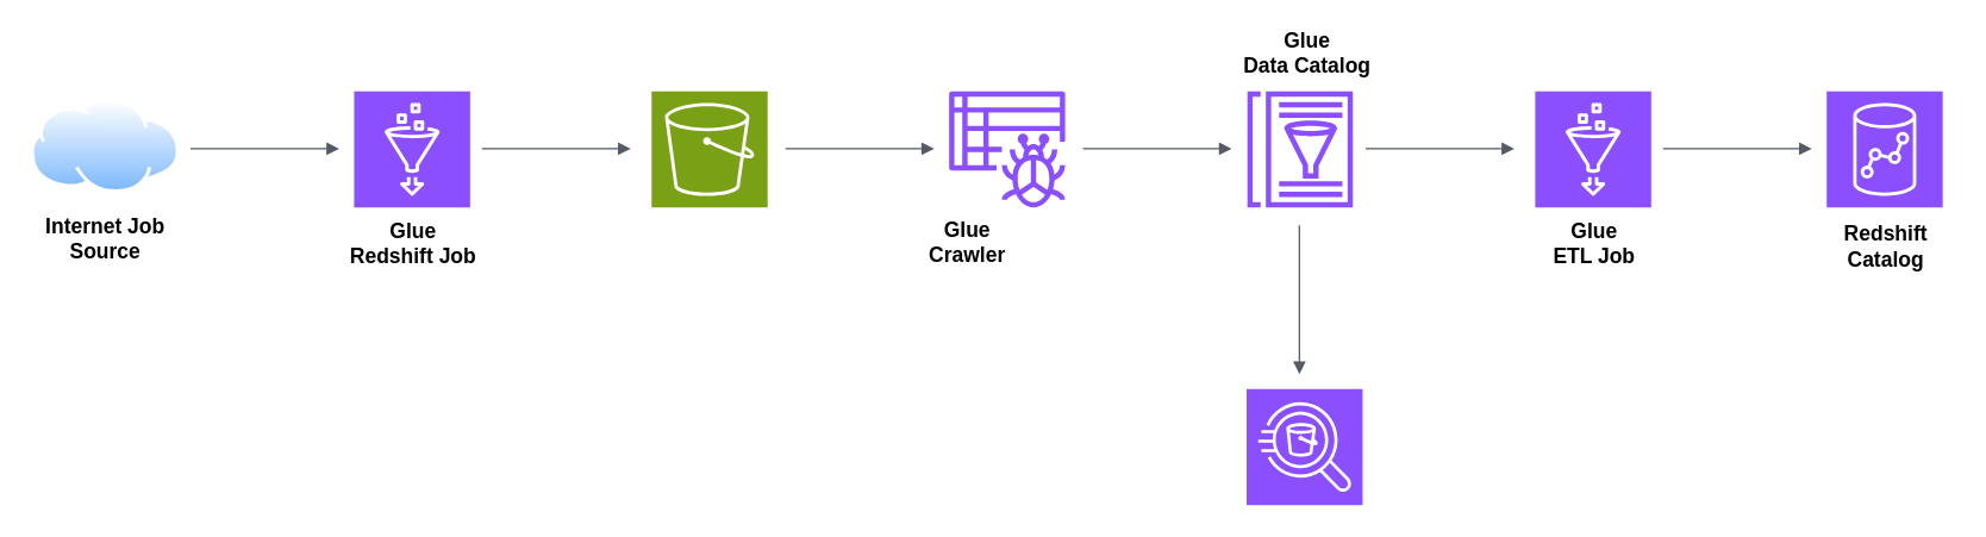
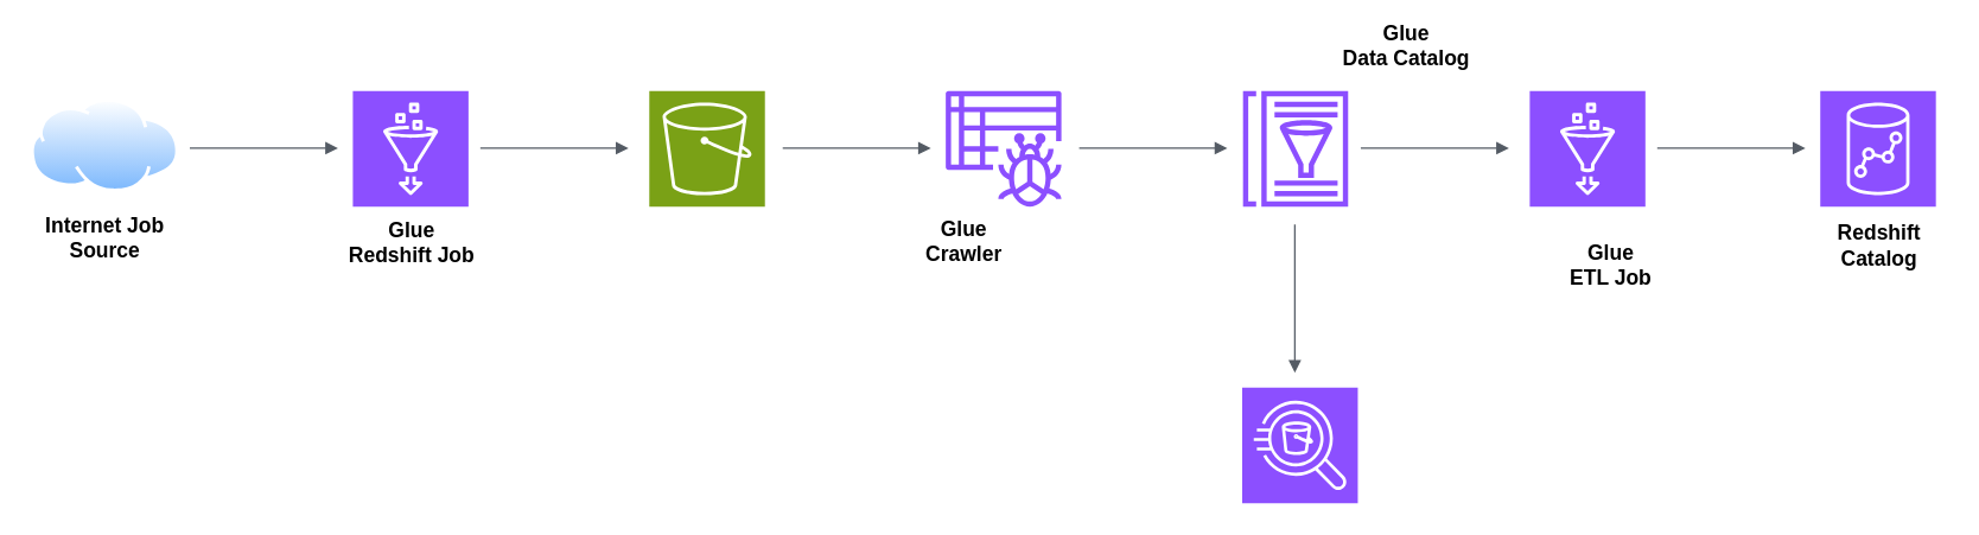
  <mxCell id="0" />
  <mxCell id="1" parent="0" />
  <mxCell id="2" value="" style="sketch=0;points=[[0,0,0],[0.25,0,0],[0.5,0,0],[0.75,0,0],[1,0,0],[0,1,0],[0.25,1,0],[0.5,1,0],[0.75,1,0],[1,1,0],[0,0.25,0],[0,0.5,0],[0,0.75,0],[1,0.25,0],[1,0.5,0],[1,0.75,0]];outlineConnect=0;fontColor=#232F3E;fillColor=#8C4FFF;strokeColor=#ffffff;dashed=0;verticalLabelPosition=bottom;verticalAlign=top;align=center;html=1;fontSize=12;fontStyle=0;aspect=fixed;shape=mxgraph.aws4.resourceIcon;resIcon=mxgraph.aws4.glue;" vertex="1" parent="1"><mxGeometry x="1031" y="61" width="78" height="78" as="geometry" /></mxCell>
  <mxCell id="3" value="" style="sketch=0;outlineConnect=0;fontColor=#232F3E;gradientColor=none;fillColor=#8C4FFF;strokeColor=none;dashed=0;verticalLabelPosition=bottom;verticalAlign=top;align=center;html=1;fontSize=12;fontStyle=0;aspect=fixed;pointerEvents=1;shape=mxgraph.aws4.glue_crawlers;" vertex="1" parent="1"><mxGeometry x="637" y="61" width="78" height="78" as="geometry" /></mxCell>
  <mxCell id="4" value="" style="sketch=0;points=[[0,0,0],[0.25,0,0],[0.5,0,0],[0.75,0,0],[1,0,0],[0,1,0],[0.25,1,0],[0.5,1,0],[0.75,1,0],[1,1,0],[0,0.25,0],[0,0.5,0],[0,0.75,0],[1,0.25,0],[1,0.5,0],[1,0.75,0]];outlineConnect=0;fontColor=#232F3E;fillColor=#7AA116;strokeColor=#ffffff;dashed=0;verticalLabelPosition=bottom;verticalAlign=top;align=center;html=1;fontSize=12;fontStyle=0;aspect=fixed;shape=mxgraph.aws4.resourceIcon;resIcon=mxgraph.aws4.s3;" vertex="1" parent="1"><mxGeometry x="437" y="61" width="78" height="78" as="geometry" /></mxCell>
  <mxCell id="5" value="" style="sketch=0;points=[[0,0,0],[0.25,0,0],[0.5,0,0],[0.75,0,0],[1,0,0],[0,1,0],[0.25,1,0],[0.5,1,0],[0.75,1,0],[1,1,0],[0,0.25,0],[0,0.5,0],[0,0.75,0],[1,0.25,0],[1,0.5,0],[1,0.75,0]];outlineConnect=0;fontColor=#232F3E;fillColor=#8C4FFF;strokeColor=#ffffff;dashed=0;verticalLabelPosition=bottom;verticalAlign=top;align=center;html=1;fontSize=12;fontStyle=0;aspect=fixed;shape=mxgraph.aws4.resourceIcon;resIcon=mxgraph.aws4.redshift;" vertex="1" parent="1"><mxGeometry x="1227" y="61" width="78" height="78" as="geometry" /></mxCell>
  <mxCell id="6" value="" style="sketch=0;points=[[0,0,0],[0.25,0,0],[0.5,0,0],[0.75,0,0],[1,0,0],[0,1,0],[0.25,1,0],[0.5,1,0],[0.75,1,0],[1,1,0],[0,0.25,0],[0,0.5,0],[0,0.75,0],[1,0.25,0],[1,0.5,0],[1,0.75,0]];outlineConnect=0;fontColor=#232F3E;fillColor=#8C4FFF;strokeColor=#ffffff;dashed=0;verticalLabelPosition=bottom;verticalAlign=top;align=center;html=1;fontSize=12;fontStyle=0;aspect=fixed;shape=mxgraph.aws4.resourceIcon;resIcon=mxgraph.aws4.athena;" vertex="1" parent="1"><mxGeometry x="837" y="261" width="78" height="78" as="geometry" /></mxCell>
  <mxCell id="7" value="" style="sketch=0;outlineConnect=0;fontColor=#232F3E;gradientColor=none;fillColor=#8C4FFF;strokeColor=none;dashed=0;verticalLabelPosition=bottom;verticalAlign=top;align=center;html=1;fontSize=12;fontStyle=0;aspect=fixed;pointerEvents=1;shape=mxgraph.aws4.glue_data_catalog;" vertex="1" parent="1"><mxGeometry x="837" y="61" width="72" height="78" as="geometry" /></mxCell>
  <mxCell id="8" style="edgeStyle=orthogonalEdgeStyle;rounded=0;orthogonalLoop=1;jettySize=auto;html=1;exitX=0.5;exitY=1;exitDx=0;exitDy=0;exitPerimeter=0;" edge="1" parent="1" source="5" target="5"><mxGeometry relative="1" as="geometry" /></mxCell>
  <mxCell id="9" value="" style="edgeStyle=orthogonalEdgeStyle;html=1;endArrow=block;elbow=vertical;startArrow=none;endFill=1;strokeColor=#545B64;rounded=0;" edge="1" parent="1"><mxGeometry width="100" relative="1" as="geometry"><mxPoint x="527" y="99.5" as="sourcePoint" /><mxPoint x="627" y="99.5" as="targetPoint" /></mxGeometry></mxCell>
  <mxCell id="10" value="" style="edgeStyle=orthogonalEdgeStyle;html=1;endArrow=block;elbow=vertical;startArrow=none;endFill=1;strokeColor=#545B64;rounded=0;" edge="1" parent="1"><mxGeometry width="100" relative="1" as="geometry"><mxPoint x="727" y="99.5" as="sourcePoint" /><mxPoint x="827" y="99.5" as="targetPoint" /></mxGeometry></mxCell>
  <mxCell id="11" value="" style="edgeStyle=orthogonalEdgeStyle;html=1;endArrow=block;elbow=vertical;startArrow=none;endFill=1;strokeColor=#545B64;rounded=0;" edge="1" parent="1"><mxGeometry width="100" relative="1" as="geometry"><mxPoint x="917" y="99.5" as="sourcePoint" /><mxPoint x="1017" y="99.5" as="targetPoint" /></mxGeometry></mxCell>
  <mxCell id="12" value="" style="edgeStyle=orthogonalEdgeStyle;html=1;endArrow=block;elbow=vertical;startArrow=none;endFill=1;strokeColor=#545B64;rounded=0;" edge="1" parent="1"><mxGeometry width="100" relative="1" as="geometry"><mxPoint x="1117" y="99.5" as="sourcePoint" /><mxPoint x="1217" y="99.5" as="targetPoint" /></mxGeometry></mxCell>
  <mxCell id="13" value="" style="edgeStyle=orthogonalEdgeStyle;html=1;endArrow=block;elbow=vertical;startArrow=none;endFill=1;strokeColor=#545B64;rounded=0;" edge="1" parent="1"><mxGeometry width="100" relative="1" as="geometry"><mxPoint x="872.5" y="151" as="sourcePoint" /><mxPoint x="872.5" y="251" as="targetPoint" /></mxGeometry></mxCell>
  <mxCell id="14" value="&lt;b&gt;&lt;font style=&quot;font-size: 14px;&quot;&gt;Glue&lt;br&gt;Crawler&lt;br&gt;&lt;/font&gt;&lt;/b&gt;" style="text;html=1;strokeColor=none;fillColor=none;align=center;verticalAlign=middle;whiteSpace=wrap;rounded=0;" vertex="1" parent="1"><mxGeometry x="612" y="147" width="75" height="30" as="geometry" /></mxCell>
- <mxCell id="15" value="&lt;b&gt;&lt;font style=&quot;font-size: 14px;&quot;&gt;Glue&lt;br&gt;Data Catalog&lt;br&gt;&lt;/font&gt;&lt;/b&gt;" style="text;html=1;strokeColor=none;fillColor=none;align=center;verticalAlign=middle;whiteSpace=wrap;rounded=0;" vertex="1" parent="1"><mxGeometry x="833" y="20" width="90" height="30" as="geometry" /></mxCell>
- <mxCell id="16" value="&lt;b&gt;&lt;font style=&quot;font-size: 14px;&quot;&gt;Glue &lt;br&gt;ETL Job&lt;br&gt;&lt;/font&gt;&lt;/b&gt;" style="text;html=1;strokeColor=none;fillColor=none;align=center;verticalAlign=middle;whiteSpace=wrap;rounded=0;" vertex="1" parent="1"><mxGeometry x="1026" y="141" width="90" height="44" as="geometry" /></mxCell>
+ <mxCell id="15" value="&lt;b&gt;&lt;font style=&quot;font-size: 14px;&quot;&gt;Glue&lt;br&gt;Data Catalog&lt;br&gt;&lt;/font&gt;&lt;/b&gt;" style="text;html=1;strokeColor=none;fillColor=none;align=center;verticalAlign=middle;whiteSpace=wrap;rounded=0;" vertex="1" parent="1"><mxGeometry x="903" y="15" width="90" height="30" as="geometry" /></mxCell>
+ <mxCell id="16" value="&lt;b&gt;&lt;font style=&quot;font-size: 14px;&quot;&gt;Glue &lt;br&gt;ETL Job&lt;br&gt;&lt;/font&gt;&lt;/b&gt;" style="text;html=1;strokeColor=none;fillColor=none;align=center;verticalAlign=middle;whiteSpace=wrap;rounded=0;" vertex="1" parent="1"><mxGeometry x="1041" y="156" width="90" height="44" as="geometry" /></mxCell>
  <mxCell id="17" value="&lt;b&gt;&lt;font style=&quot;font-size: 14px;&quot;&gt;Redshift&lt;br&gt;Catalog&lt;br&gt;&lt;/font&gt;&lt;/b&gt;" style="text;html=1;strokeColor=none;fillColor=none;align=center;verticalAlign=middle;whiteSpace=wrap;rounded=0;" vertex="1" parent="1"><mxGeometry x="1222" y="143" width="90" height="44" as="geometry" /></mxCell>
  <mxCell id="18" value="" style="sketch=0;points=[[0,0,0],[0.25,0,0],[0.5,0,0],[0.75,0,0],[1,0,0],[0,1,0],[0.25,1,0],[0.5,1,0],[0.75,1,0],[1,1,0],[0,0.25,0],[0,0.5,0],[0,0.75,0],[1,0.25,0],[1,0.5,0],[1,0.75,0]];outlineConnect=0;fontColor=#232F3E;fillColor=#8C4FFF;strokeColor=#ffffff;dashed=0;verticalLabelPosition=bottom;verticalAlign=top;align=center;html=1;fontSize=12;fontStyle=0;aspect=fixed;shape=mxgraph.aws4.resourceIcon;resIcon=mxgraph.aws4.glue;" vertex="1" parent="1"><mxGeometry x="237" y="61" width="78" height="78" as="geometry" /></mxCell>
  <mxCell id="19" value="" style="edgeStyle=orthogonalEdgeStyle;html=1;endArrow=block;elbow=vertical;startArrow=none;endFill=1;strokeColor=#545B64;rounded=0;" edge="1" parent="1"><mxGeometry width="100" relative="1" as="geometry"><mxPoint x="323" y="99.5" as="sourcePoint" /><mxPoint x="423" y="99.5" as="targetPoint" /></mxGeometry></mxCell>
  <mxCell id="20" value="&lt;b&gt;&lt;font style=&quot;font-size: 14px;&quot;&gt;Glue &lt;br&gt;Redshift Job&lt;br&gt;&lt;/font&gt;&lt;/b&gt;" style="text;html=1;strokeColor=none;fillColor=none;align=center;verticalAlign=middle;whiteSpace=wrap;rounded=0;" vertex="1" parent="1"><mxGeometry x="232" y="141" width="90" height="44" as="geometry" /></mxCell>
  <mxCell id="21" value="" style="image;aspect=fixed;perimeter=ellipsePerimeter;html=1;align=center;shadow=0;dashed=0;spacingTop=3;image=img/lib/active_directory/internet_cloud.svg;" vertex="1" parent="1"><mxGeometry x="20" y="66.5" width="100" height="63" as="geometry" /></mxCell>
  <mxCell id="22" value="&lt;b&gt;&lt;font style=&quot;font-size: 14px;&quot;&gt;Internet Job Source&lt;br&gt;&lt;/font&gt;&lt;/b&gt;" style="text;html=1;strokeColor=none;fillColor=none;align=center;verticalAlign=middle;whiteSpace=wrap;rounded=0;" vertex="1" parent="1"><mxGeometry x="25" y="138" width="90" height="44" as="geometry" /></mxCell>
  <mxCell id="23" value="" style="edgeStyle=orthogonalEdgeStyle;html=1;endArrow=block;elbow=vertical;startArrow=none;endFill=1;strokeColor=#545B64;rounded=0;" edge="1" parent="1"><mxGeometry width="100" relative="1" as="geometry"><mxPoint x="127" y="99.5" as="sourcePoint" /><mxPoint x="227" y="99.5" as="targetPoint" /></mxGeometry></mxCell>
